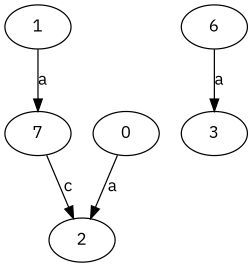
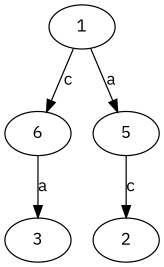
  strict digraph {
    fontname="IBM Plex Sans"
    node [fontname="IBM Plex Sans"]
    edge [fontname="IBM Plex Sans"]
    1
    6
-   7
+   7 [label=5]
    3
    2
-   0
+   1 -> 6 [label=c]
    1 -> 7 [label=a]
    6 -> 3 [label=a]
    7 -> 2 [label=c]
-   0 -> 2 [label=a]
  }
